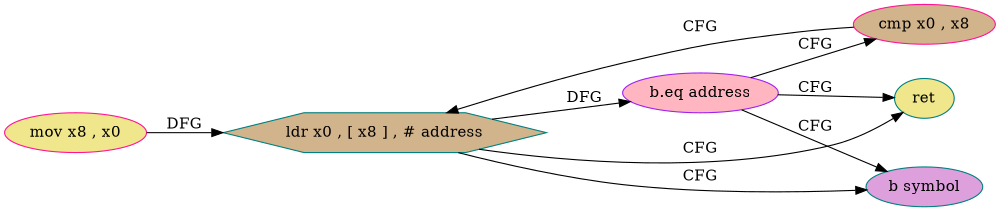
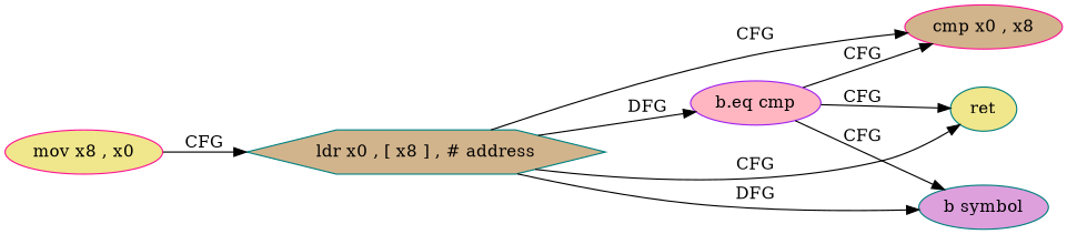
  digraph {
    rankdir=LR
    node [color=teal fillcolor=khaki shape=ellipse style=filled]
    n1 [color=deeppink label="mov x8 , x0"]
    n2 [fillcolor=tan label="ldr x0 , [ x8 ] , # address" shape=hexagon]
    n3 [color=deeppink fillcolor=tan label="cmp x0 , x8"]
-   n4 [color=purple fillcolor=lightpink label="b.eq address"]
+   n4 [color=purple fillcolor=lightpink label="b.eq cmp"]
    n5 [label=ret]
    n6 [fillcolor=plum label="b symbol"]
-   n1 -> n2 [label=DFG]
-   n3 -> n2 [label=CFG]
+   n1 -> n2 [label=CFG]
+   n2 -> n3 [label=CFG]
    n2 -> n4 [label=DFG]
    n2 -> n5 [label=CFG]
-   n2 -> n6 [label=CFG]
+   n2 -> n6 [label=DFG]
    n4 -> n3 [label=CFG]
    n4 -> n5 [label=CFG]
    n4 -> n6 [label=CFG]
  }
